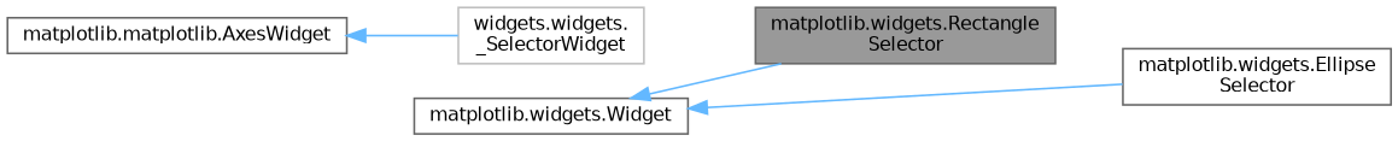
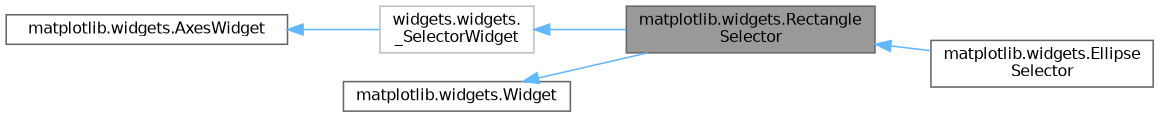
  digraph {
    rankdir=LR
    node [color=gray40 fillcolor=white fontname=Helvetica fontsize=10 shape=box style=filled]
    edge [color=steelblue1 dir=back fontname=Helvetica fontsize=10 labelfontname=Helvetica labelfontsize=10 style=solid]
    n1 [fillcolor=grey60 fontcolor=black height=0.2 label="matplotlib.widgets.Rectangle\lSelector" width=0.4]
    n2 [height=0.2 label="matplotlib.widgets.Ellipse\lSelector" width=0.4]
    n3 [color=grey75 height=0.2 label="widgets.widgets.\l_SelectorWidget" width=0.4]
-   n4 [height=0.2 label="matplotlib.matplotlib.AxesWidget" width=0.4]
+   n4 [height=0.2 label="matplotlib.widgets.AxesWidget" width=0.4]
    n5 [height=0.2 label="matplotlib.widgets.Widget" width=0.4]
-   n5 -> n2
+   n1 -> n2
+   n3 -> n1
    n4 -> n3
    n5 -> n1
  }
